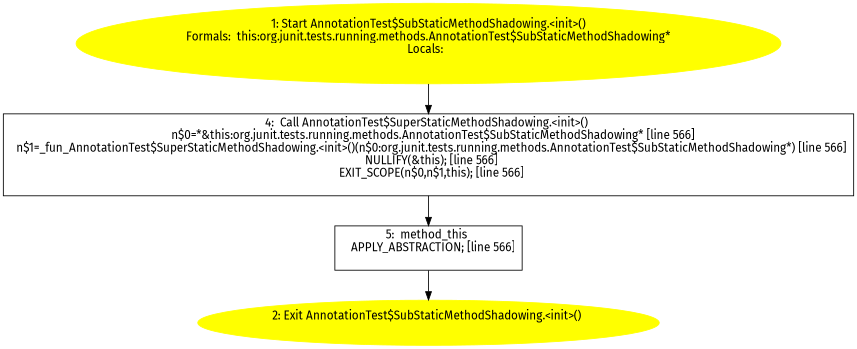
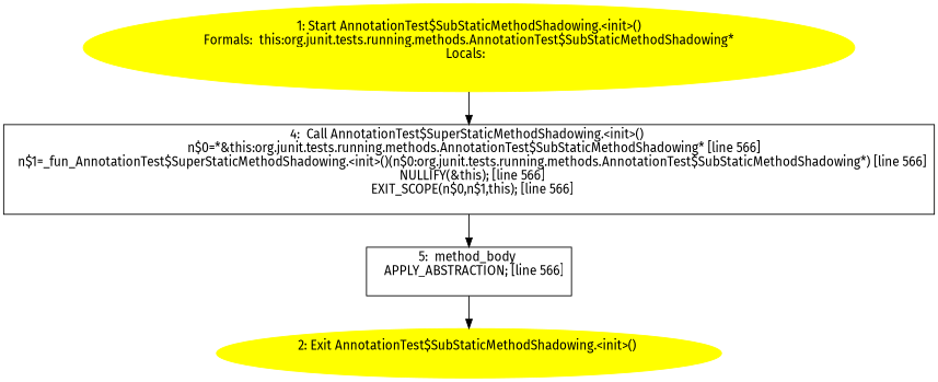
  digraph {
    fontname="Fira Sans"
    node [fontname="Fira Sans"]
    edge [fontname="Fira Sans"]
    n1 [color=yellow label="1: Start AnnotationTest$SubStaticMethodShadowing.<init>()\nFormals:  this:org.junit.tests.running.methods.AnnotationTest$SubStaticMethodShadowing*\nLocals:  \n  " style=filled]
    n2 [label="4:  Call AnnotationTest$SuperStaticMethodShadowing.<init>() \n   n$0=*&this:org.junit.tests.running.methods.AnnotationTest$SubStaticMethodShadowing* [line 566]\n  n$1=_fun_AnnotationTest$SuperStaticMethodShadowing.<init>()(n$0:org.junit.tests.running.methods.AnnotationTest$SubStaticMethodShadowing*) [line 566]\n  NULLIFY(&this); [line 566]\n  EXIT_SCOPE(n$0,n$1,this); [line 566]\n " shape=box]
-   n3 [label="5:  method_this \n   APPLY_ABSTRACTION; [line 566]\n " shape=box]
+   n3 [label="5:  method_body \n   APPLY_ABSTRACTION; [line 566]\n " shape=box]
    n4 [color=yellow label="2: Exit AnnotationTest$SubStaticMethodShadowing.<init>() \n  " style=filled]
    n1 -> n2
    n2 -> n3
    n3 -> n4
  }
